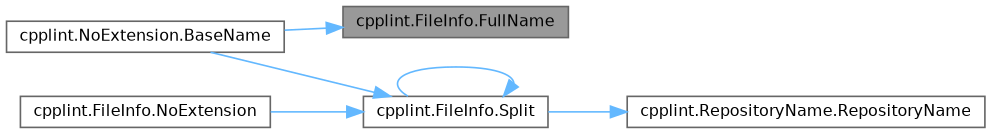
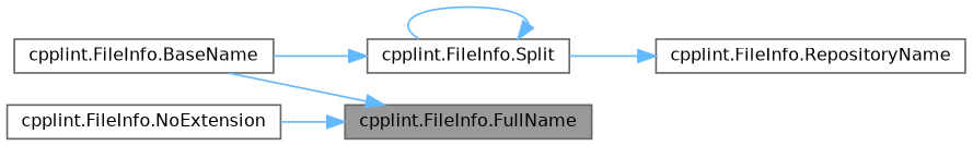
  digraph {
    rankdir=RL
    node [color=grey40 fillcolor=white fontname=Helvetica fontsize=10 shape=box style=filled]
    edge [color=steelblue1 dir=back fontname=Helvetica fontsize=10 labelfontname=Helvetica labelfontsize=10 style=solid]
    n1 [color=gray40 fillcolor=grey60 fontcolor=black height=0.2 label="cpplint.FileInfo.FullName" width=0.4]
-   n2 [height=0.2 label="cpplint.NoExtension.BaseName" width=0.4]
-   n3 [height=0.2 label="cpplint.RepositoryName.RepositoryName" width=0.4]
+   n2 [height=0.2 label="cpplint.FileInfo.BaseName" width=0.4]
+   n3 [height=0.2 label="cpplint.FileInfo.RepositoryName" width=0.4]
    n4 [height=0.2 label="cpplint.FileInfo.Split" width=0.4]
    n5 [height=0.2 label="cpplint.FileInfo.NoExtension" width=0.4]
    n1 -> n2
    n3 -> n4
    n4 -> n2
    n4 -> n4
-   n4 -> n5
+   n1 -> n5
  }
